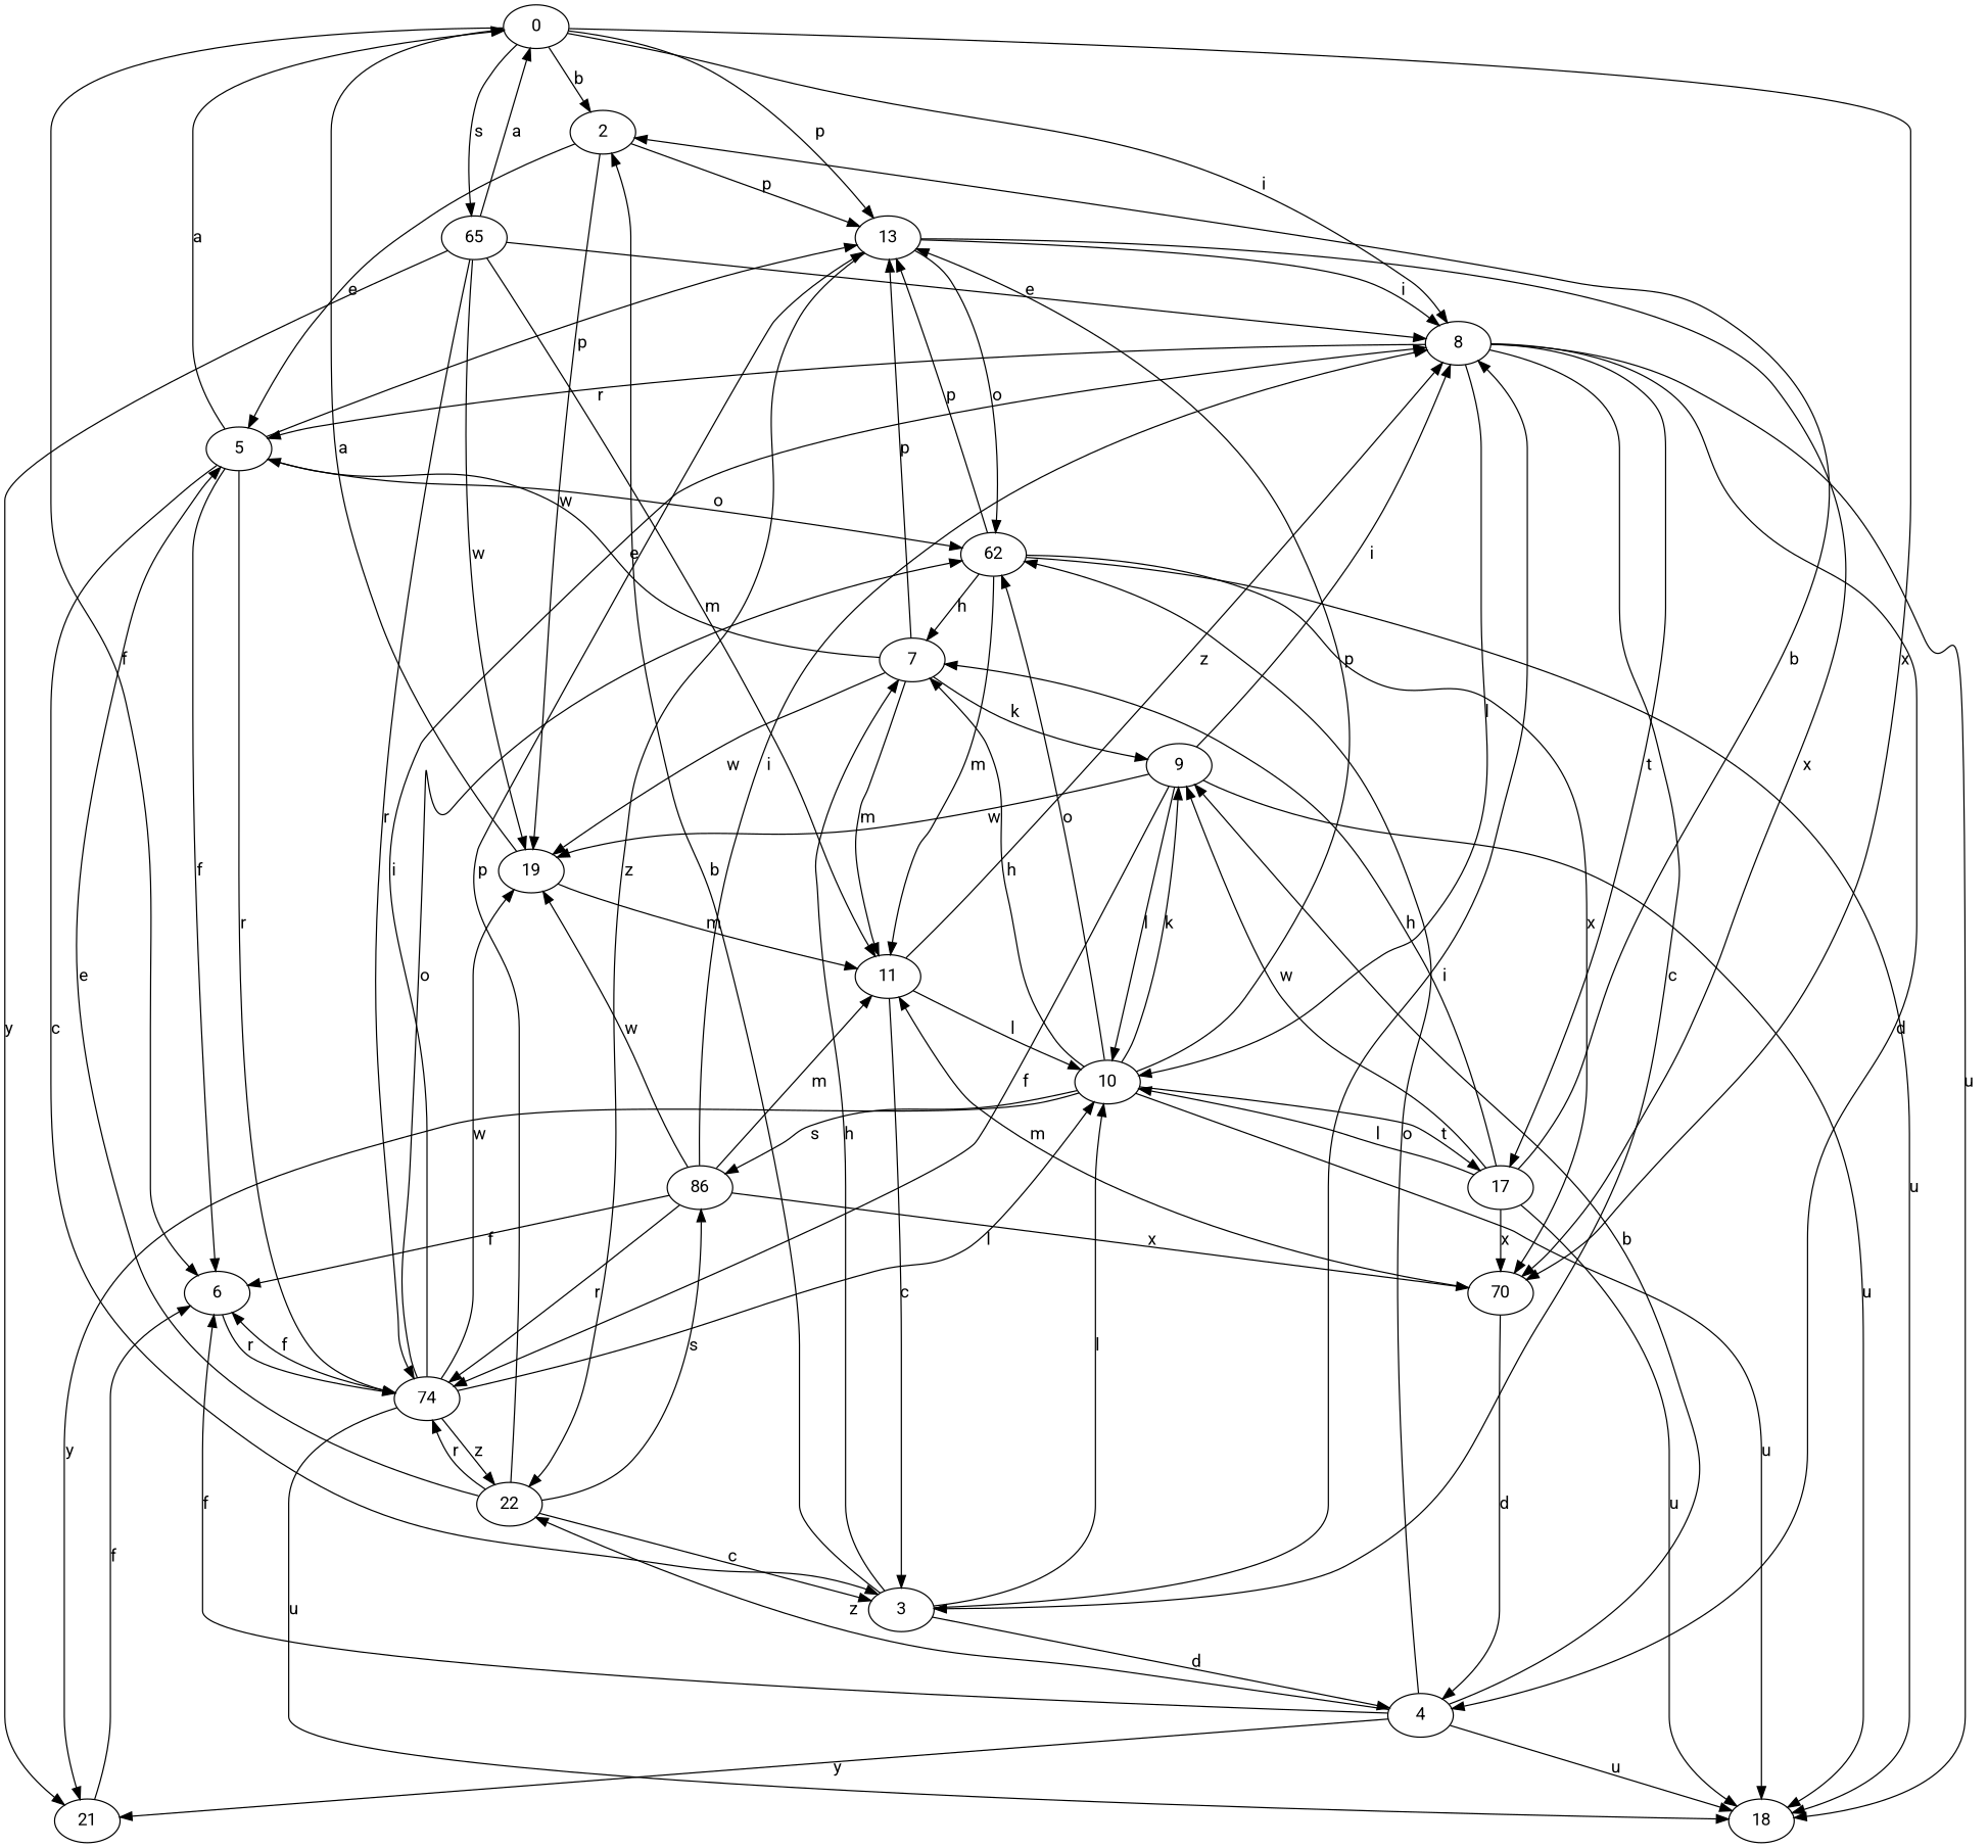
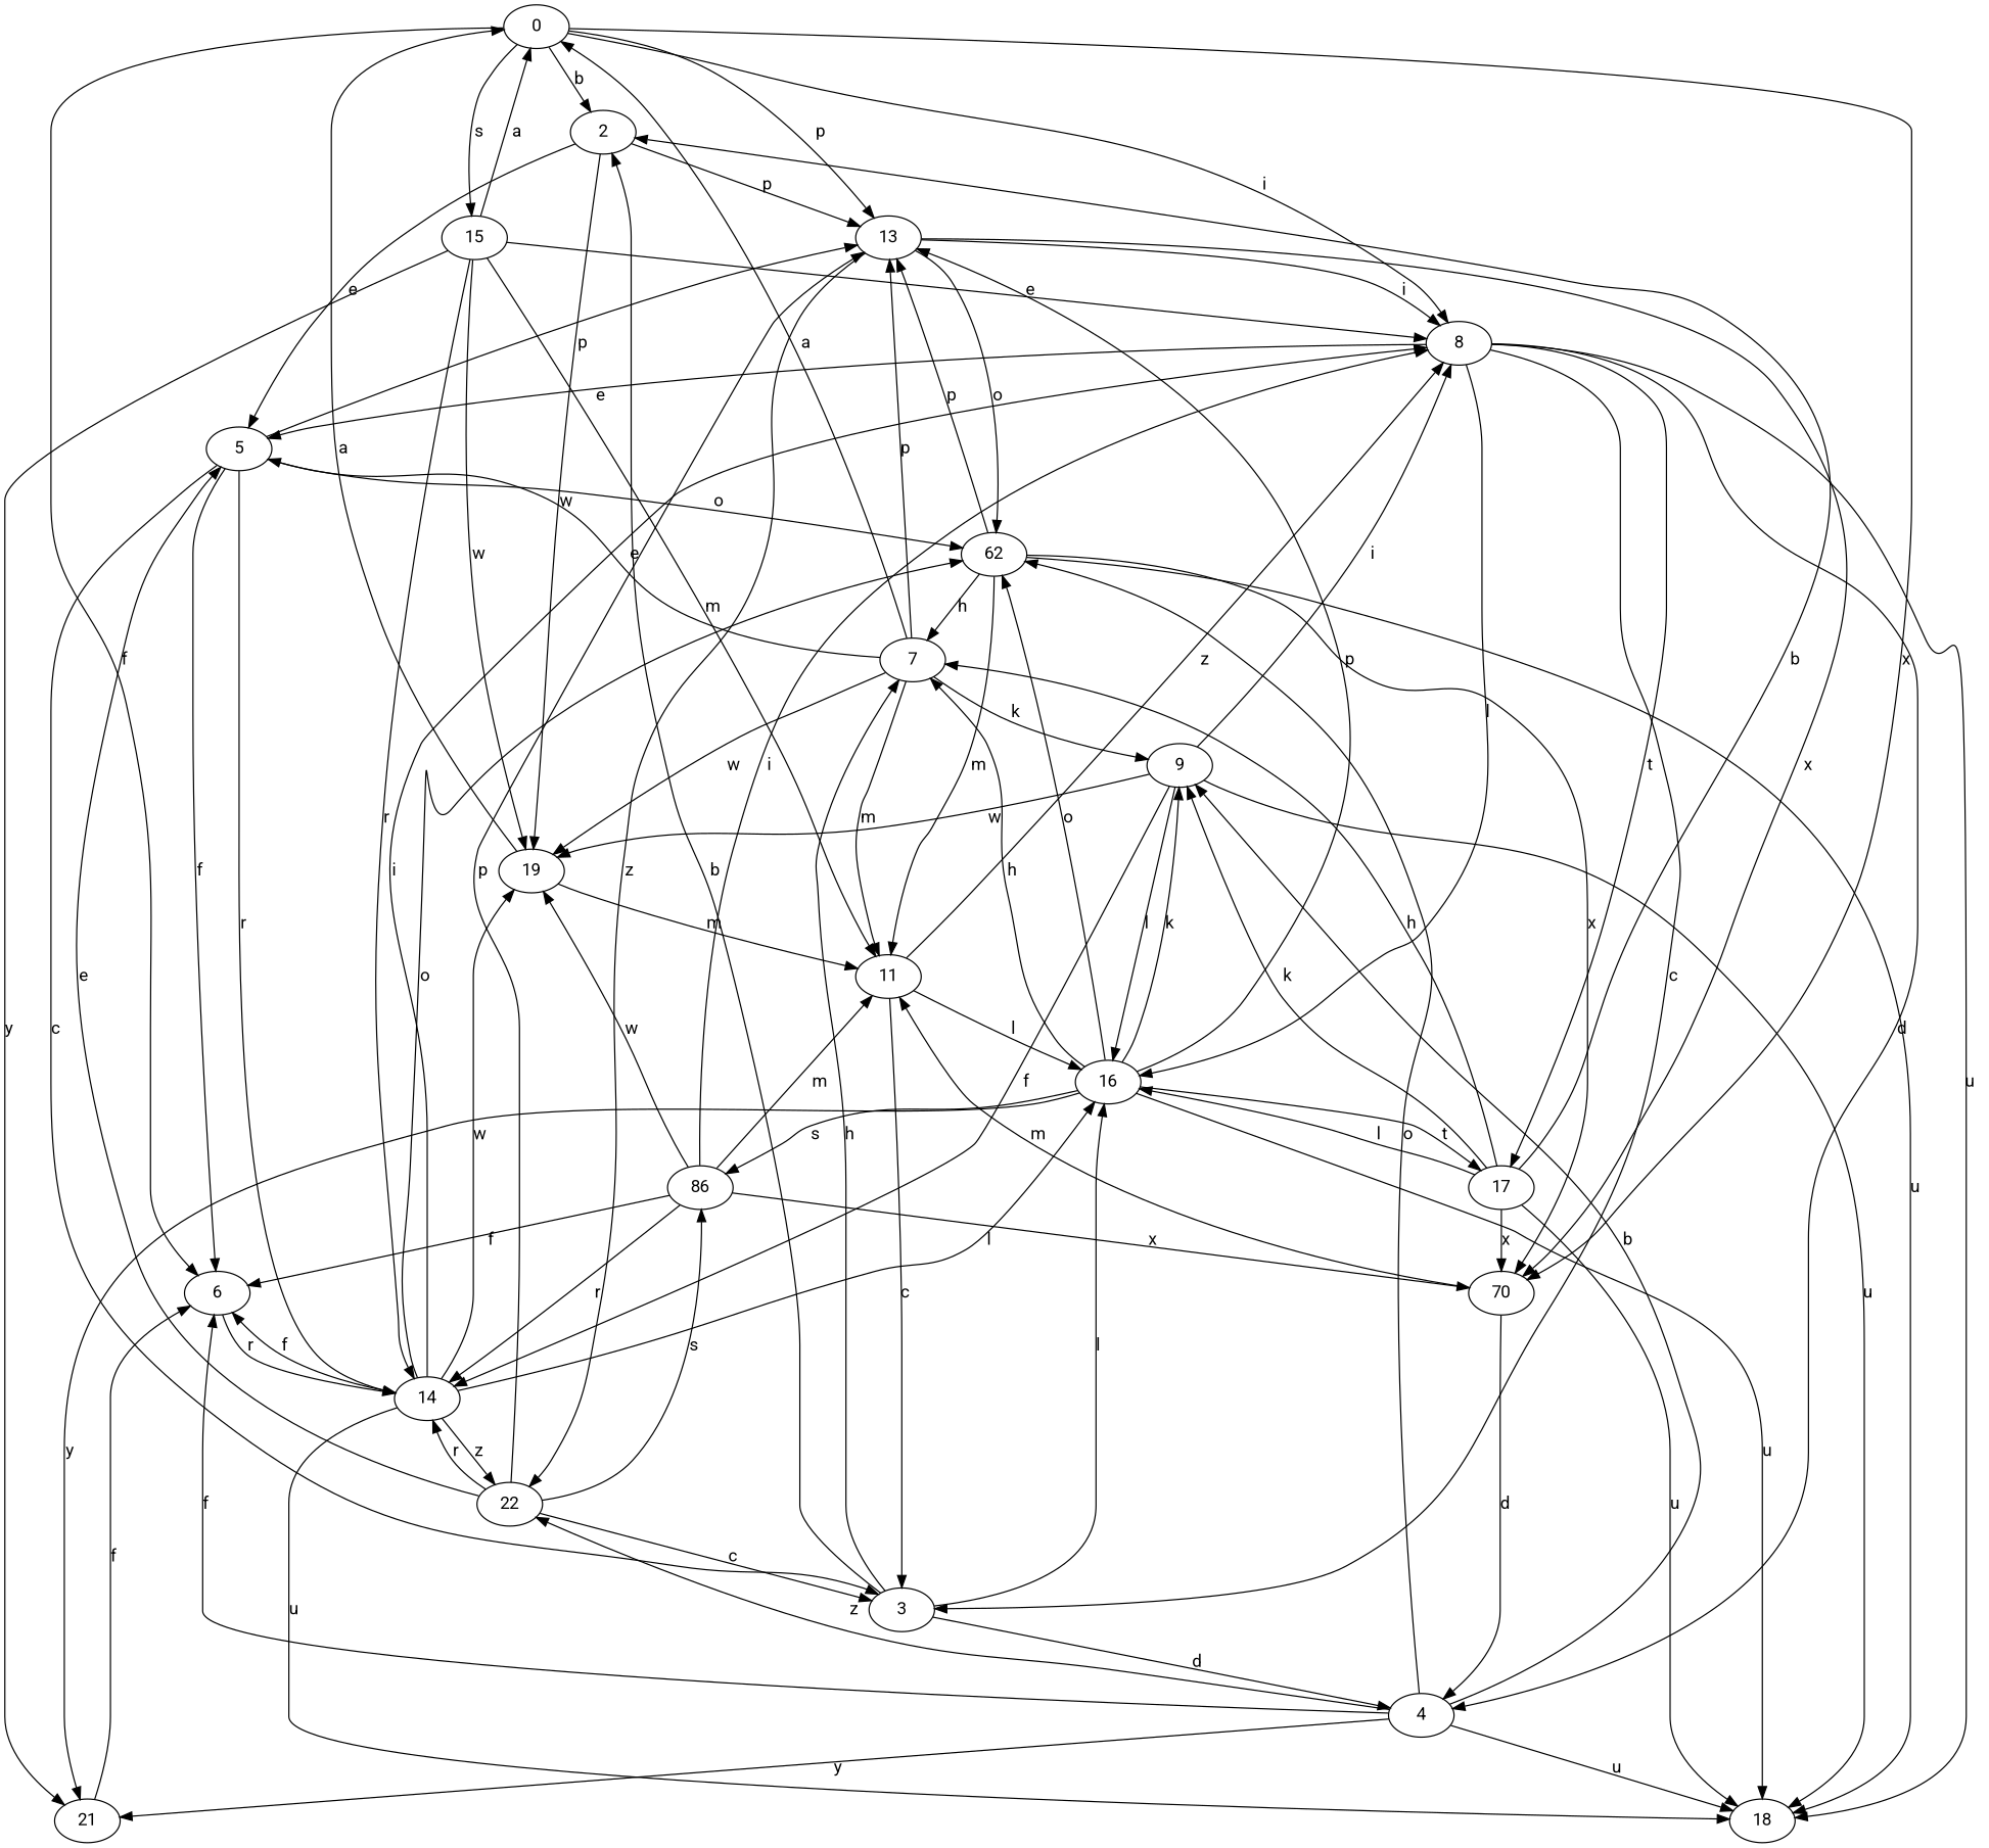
  strict digraph {
    fontname=Roboto
    node [fontname=Roboto]
    edge [fontname=Roboto]
    0
    2
    6
    8
    13
-   15 [label=65]
+   15
    n7 [label=70]
    5
    19
-   14 [label=74]
+   14
    3
    4
-   10
+   10 [label=16]
    17
    18
    n16 [label=62]
    22
    21
    11
    7
    9
    n22 [label=86]
    0 -> 2 [label=b]
    0 -> 6 [label=f]
    0 -> 8 [label=i]
    0 -> 13 [label=p]
    0 -> 15 [label=s]
    0 -> n7 [label=x]
    2 -> 13 [label=p]
    2 -> 5 [label=e]
    2 -> 19 [label=w]
    6 -> 14 [label=r]
-   8 -> 5 [label=r]
+   8 -> 5 [label=e]
    8 -> 3 [label=c]
    8 -> 4 [label=d]
    8 -> 10 [label=l]
    8 -> 17 [label=t]
    8 -> 18 [label=u]
    13 -> 8 [label=i]
    13 -> n7 [label=x]
    13 -> n16 [label=o]
    13 -> 22 [label=z]
    15 -> 0 [label=a]
    15 -> 8 [label=e]
    15 -> 19 [label=w]
    15 -> 14 [label=r]
    15 -> 21 [label=y]
    15 -> 11 [label=m]
    n7 -> 4 [label=d]
    n7 -> 11 [label=m]
-   5 -> 0 [label=a]
+   7 -> 0 [label=a]
    5 -> 6 [label=f]
    5 -> 13 [label=p]
    5 -> 14 [label=r]
    5 -> 3 [label=c]
    5 -> n16 [label=o]
    19 -> 0 [label=a]
    19 -> 11 [label=m]
    14 -> 6 [label=f]
    14 -> 8 [label=i]
    14 -> 19 [label=w]
    14 -> 10 [label=l]
    14 -> 18 [label=u]
    14 -> n16 [label=o]
    14 -> 22 [label=z]
    3 -> 2 [label=b]
-   3 -> 8 [label=i]
    3 -> 4 [label=d]
    3 -> 10 [label=l]
    3 -> 7 [label=h]
    4 -> 6 [label=f]
    4 -> 18 [label=u]
    4 -> n16 [label=o]
    4 -> 22 [label=z]
    4 -> 21 [label=y]
    4 -> 9 [label=b]
    10 -> 13 [label=p]
    10 -> 17 [label=t]
    10 -> 18 [label=u]
    10 -> n16 [label=o]
    10 -> 21 [label=y]
    10 -> 7 [label=h]
    10 -> 9 [label=k]
    10 -> n22 [label=s]
    17 -> 2 [label=b]
    17 -> n7 [label=x]
    17 -> 10 [label=l]
    17 -> 18 [label=u]
    17 -> 7 [label=h]
-   17 -> 9 [label=w]
+   17 -> 9 [label=k]
    n16 -> 13 [label=p]
    n16 -> n7 [label=x]
    n16 -> 18 [label=u]
    n16 -> 11 [label=m]
    n16 -> 7 [label=h]
    22 -> 13 [label=p]
    22 -> 5 [label=e]
    22 -> 14 [label=r]
    22 -> 3 [label=c]
    22 -> n22 [label=s]
    21 -> 6 [label=f]
    11 -> 8 [label=z]
    11 -> 3 [label=c]
    11 -> 10 [label=l]
    7 -> 13 [label=p]
    7 -> 5 [label=e]
    7 -> 19 [label=w]
    7 -> 11 [label=m]
    7 -> 9 [label=k]
    9 -> 8 [label=i]
    9 -> 19 [label=w]
    9 -> 14 [label=f]
    9 -> 10 [label=l]
    9 -> 18 [label=u]
    n22 -> 6 [label=f]
    n22 -> 8 [label=i]
    n22 -> n7 [label=x]
    n22 -> 19 [label=w]
    n22 -> 14 [label=r]
    n22 -> 11 [label=m]
  }
